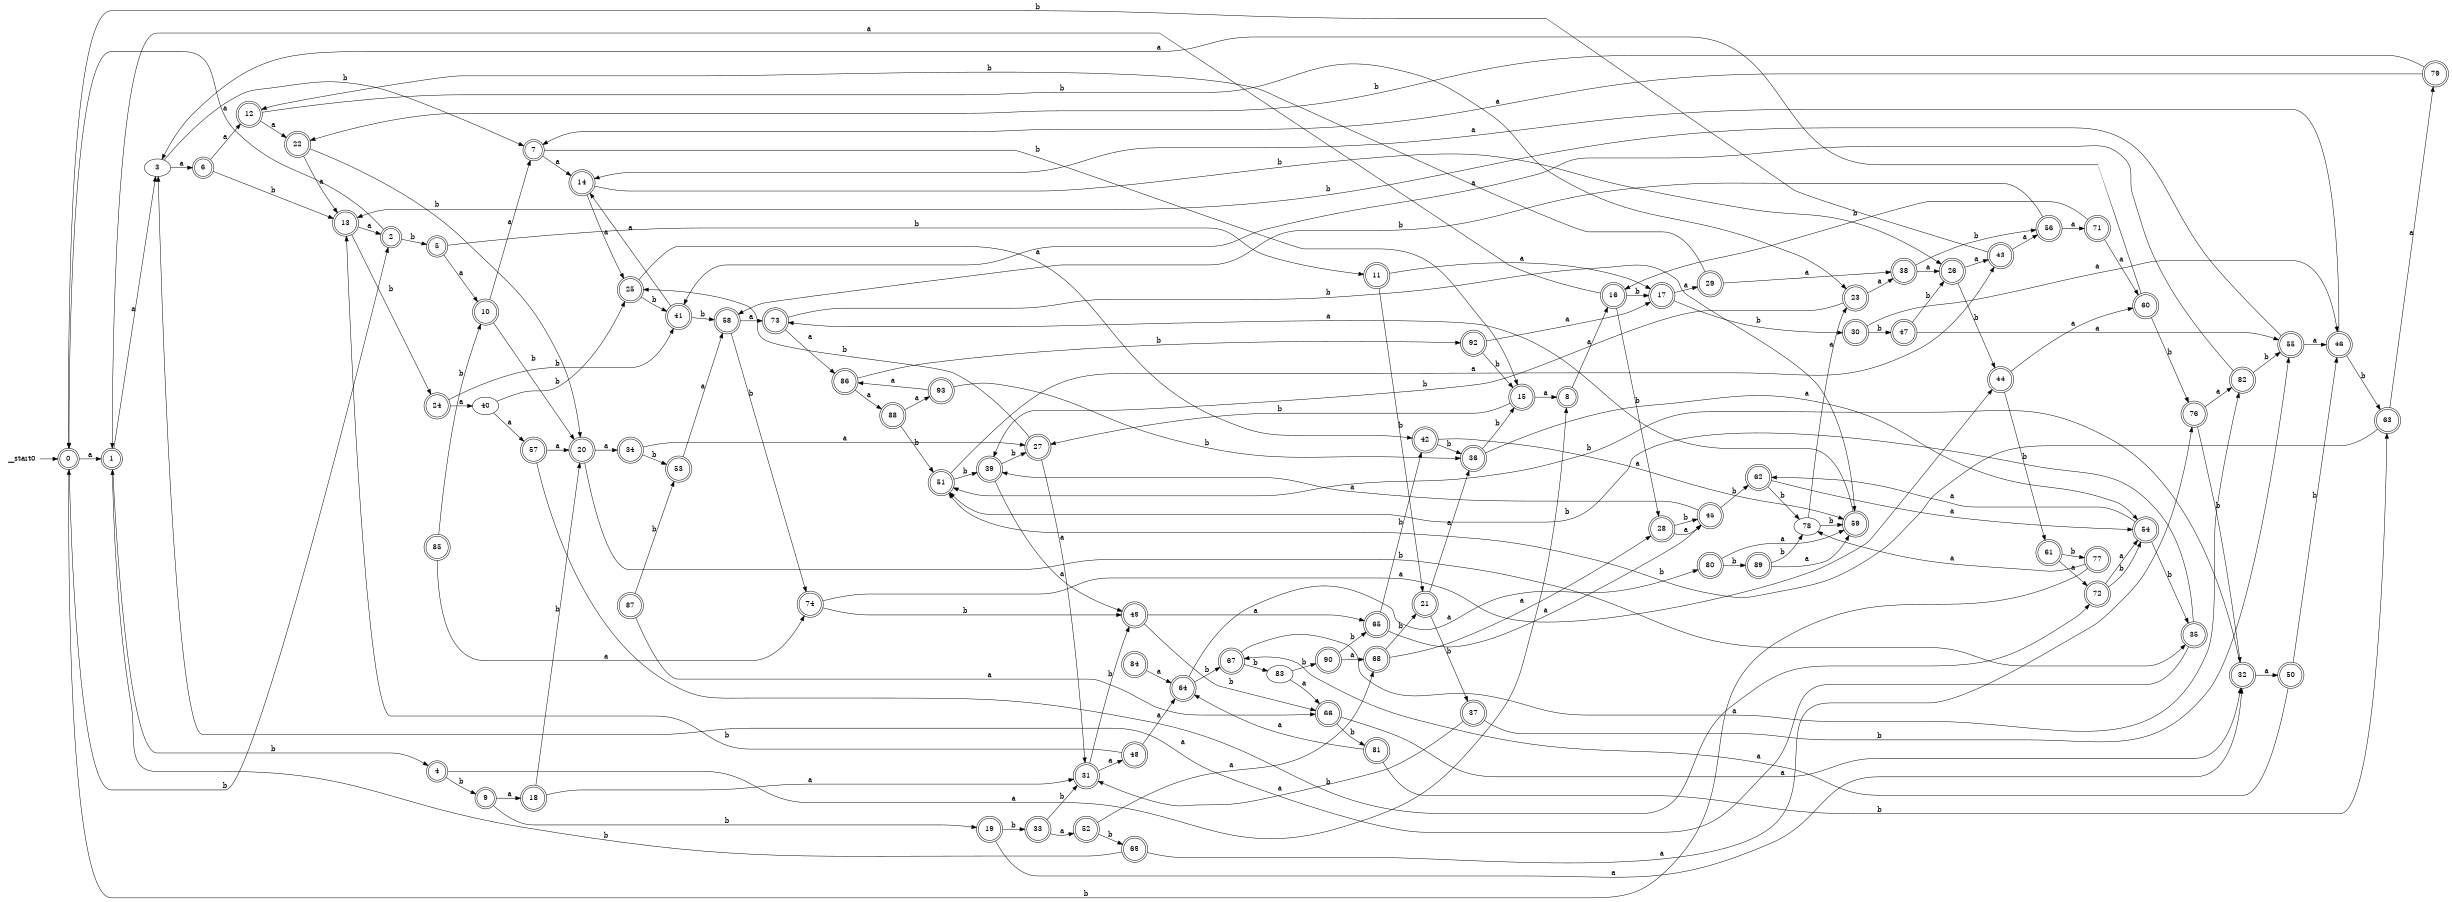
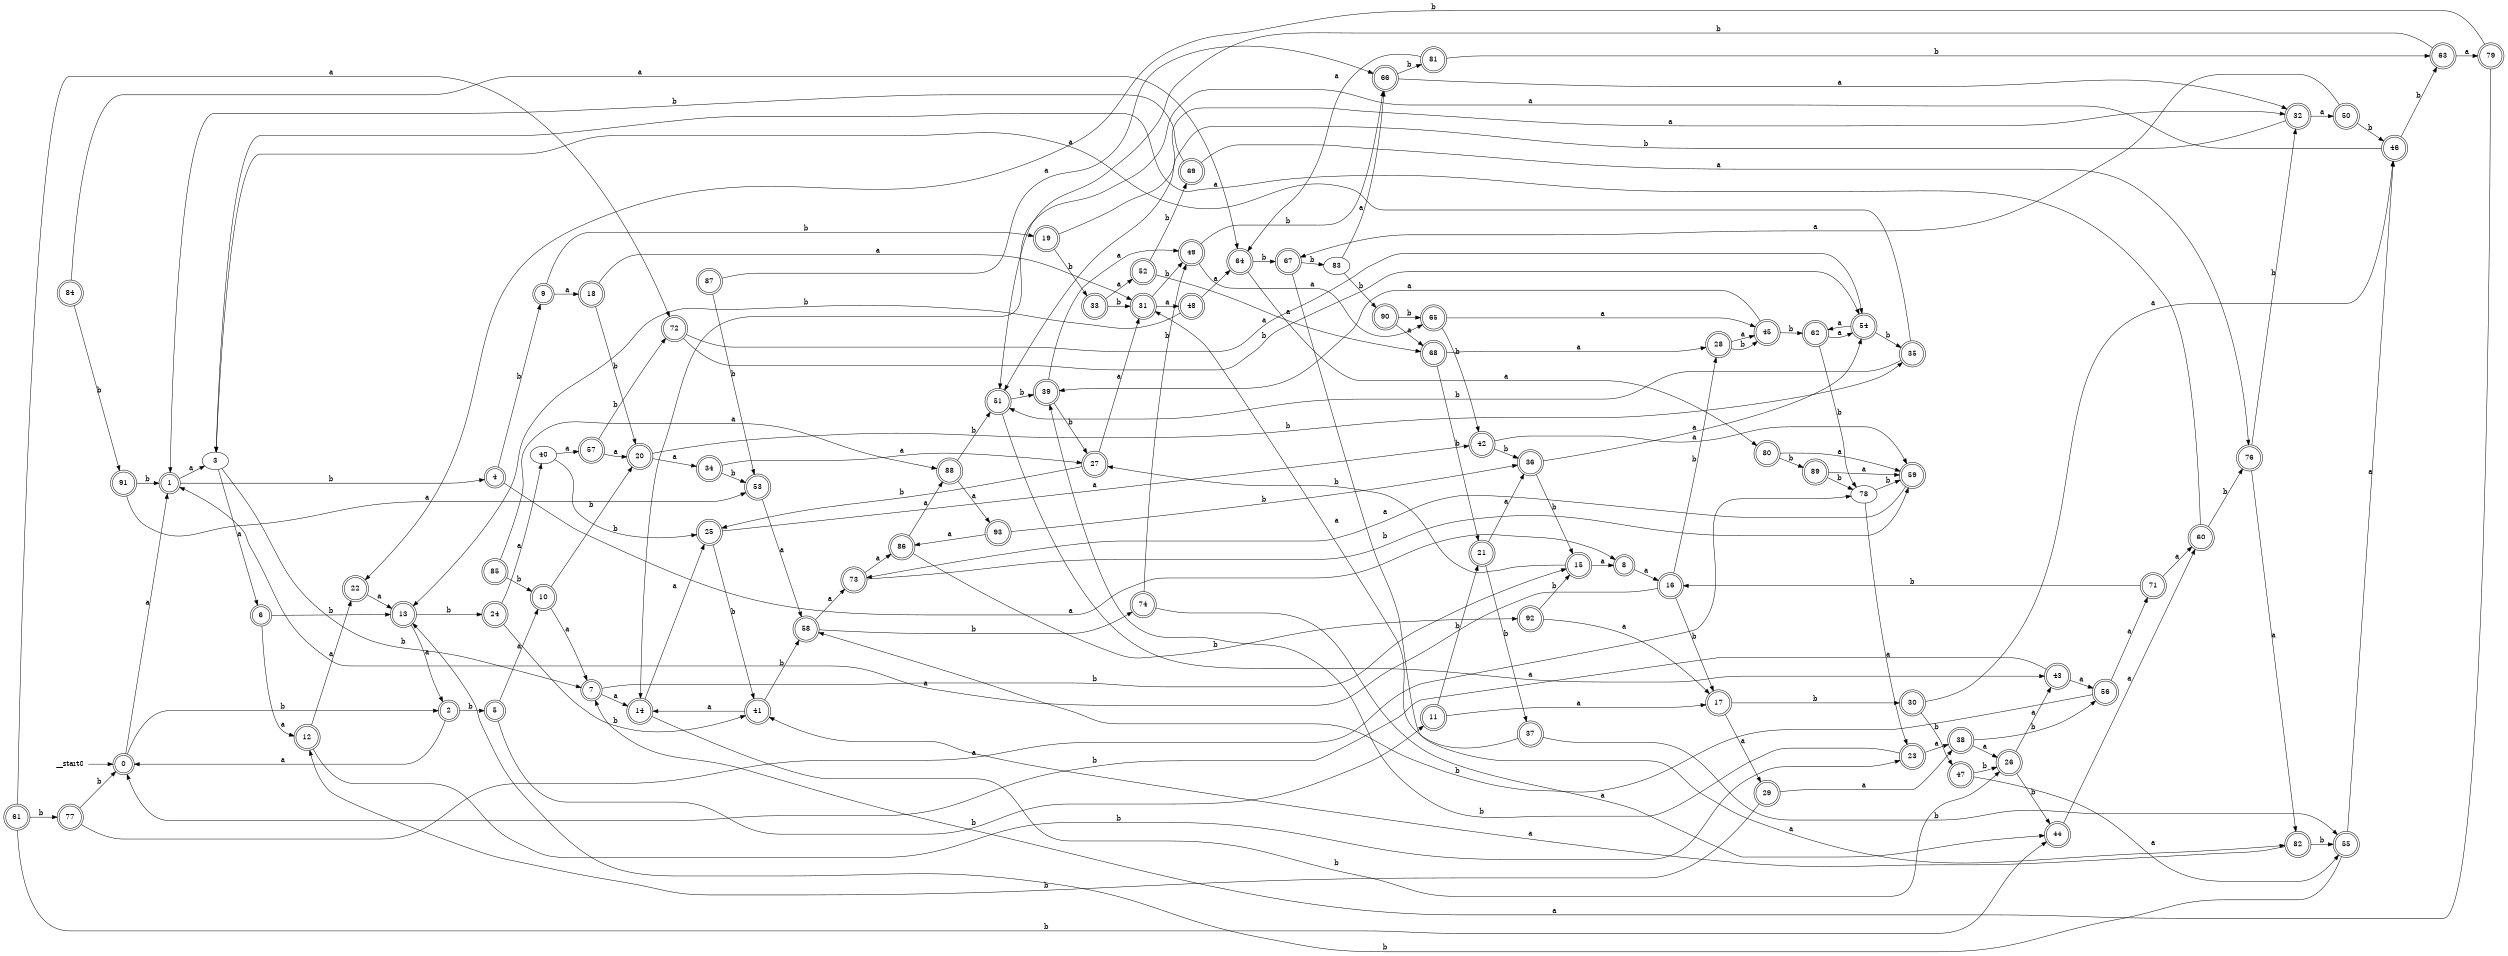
  digraph {
    rankdir=LR
    node [shape=doublecircle]
    __start0 [shape=none]
    0
    1
    2
    3 [shape=""]
    4
    5
    6
    7
    8
    9
    10
    11
    12
    13
    14
    15
    16
    18
    19
    20
    17
    21
    22
    23
    24
    25
    26
    27
    28
    29
    30
    31
    32
    33
    34
    35
    36
    37
    38
    39
    40 [shape=""]
    41
    42
    43
    44
    45
    46
    47
    48
    49
    50
    51
    52
    53
    54
    55
    56
    57
    58
    59
    60
    61
    62
    63
    64
    65
    66
    67
    68
    69
    71
    72
    73
    74
    76
    77
    78 [shape=""]
    79
    80
    81
    82
    83 [shape=""]
    86
    89
    90
    84
+   91
    85
    88
    92
    87
    93
    __start0 -> 0
    0 -> 1 [label=a]
    0 -> 2 [label=b]
    1 -> 3 [label=a]
    1 -> 4 [label=b]
    2 -> 0 [label=a]
    2 -> 5 [label=b]
    3 -> 6 [label=a]
    3 -> 7 [label=b]
    4 -> 8 [label=a]
    4 -> 9 [label=b]
    5 -> 10 [label=a]
    5 -> 11 [label=b]
    6 -> 12 [label=a]
    6 -> 13 [label=b]
    7 -> 14 [label=a]
    7 -> 15 [label=b]
    8 -> 16 [label=a]
    9 -> 18 [label=a]
    9 -> 19 [label=b]
    10 -> 7 [label=a]
    10 -> 20 [label=b]
    11 -> 17 [label=a]
    11 -> 21 [label=b]
    12 -> 22 [label=a]
    12 -> 23 [label=b]
    13 -> 2 [label=a]
    13 -> 24 [label=b]
    14 -> 25 [label=a]
    14 -> 26 [label=b]
    15 -> 8 [label=a]
    15 -> 27 [label=b]
    16 -> 1 [label=a]
    16 -> 17 [label=b]
    16 -> 28 [label=b]
    18 -> 20 [label=b]
    18 -> 31 [label=a]
    19 -> 32 [label=a]
    19 -> 33 [label=b]
    20 -> 34 [label=a]
    20 -> 35 [label=b]
    17 -> 29 [label=a]
    17 -> 30 [label=b]
    21 -> 36 [label=a]
    21 -> 37 [label=b]
    22 -> 13 [label=a]
-   22 -> 20 [label=b]
    23 -> 38 [label=a]
    23 -> 39 [label=b]
    24 -> 40 [label=a]
    24 -> 41 [label=b]
    25 -> 41 [label=b]
    25 -> 42 [label=a]
    26 -> 43 [label=a]
    26 -> 44 [label=b]
    27 -> 25 [label=b]
    27 -> 31 [label=a]
    28 -> 45 [label=a]
    28 -> 45 [label=b]
    29 -> 12 [label=b]
    29 -> 38 [label=a]
    30 -> 46 [label=a]
    30 -> 47 [label=b]
    31 -> 48 [label=a]
    31 -> 49 [label=b]
    32 -> 50 [label=a]
    32 -> 51 [label=b]
    33 -> 31 [label=b]
    33 -> 52 [label=a]
    34 -> 27 [label=a]
    34 -> 53 [label=b]
    35 -> 3 [label=a]
    35 -> 51 [label=b]
    36 -> 15 [label=b]
    36 -> 54 [label=a]
    37 -> 31 [label=a]
    37 -> 55 [label=b]
    38 -> 26 [label=a]
    38 -> 56 [label=b]
    39 -> 27 [label=b]
    39 -> 49 [label=a]
    40 -> 25 [label=b]
    40 -> 57 [label=a]
    41 -> 14 [label=a]
    41 -> 58 [label=b]
    42 -> 36 [label=b]
    42 -> 59 [label=a]
    43 -> 0 [label=b]
    43 -> 56 [label=a]
    44 -> 60 [label=a]
-   44 -> 61 [label=b]
+   61 -> 44 [label=b]
    45 -> 39 [label=a]
    45 -> 62 [label=b]
    46 -> 14 [label=a]
    46 -> 63 [label=b]
    47 -> 26 [label=b]
    47 -> 55 [label=a]
    48 -> 13 [label=b]
    48 -> 64 [label=a]
    49 -> 65 [label=a]
    49 -> 66 [label=b]
    50 -> 46 [label=b]
    50 -> 67 [label=a]
    51 -> 39 [label=b]
    51 -> 43 [label=a]
    52 -> 68 [label=a]
    52 -> 69 [label=b]
    53 -> 58 [label=a]
    54 -> 35 [label=b]
    54 -> 62 [label=a]
    55 -> 13 [label=b]
    55 -> 46 [label=a]
    56 -> 58 [label=b]
    56 -> 71 [label=a]
    57 -> 20 [label=a]
    57 -> 72 [label=b]
    58 -> 73 [label=a]
    58 -> 74 [label=b]
    59 -> 73 [label=a]
    60 -> 3 [label=a]
    60 -> 76 [label=b]
    61 -> 72 [label=a]
    61 -> 77 [label=b]
    62 -> 54 [label=a]
    62 -> 78 [label=b]
    63 -> 51 [label=b]
    63 -> 79 [label=a]
    64 -> 67 [label=b]
    64 -> 80 [label=a]
    65 -> 42 [label=b]
    65 -> 45 [label=a]
    66 -> 32 [label=a]
    66 -> 81 [label=b]
    67 -> 82 [label=a]
    67 -> 83 [label=b]
    68 -> 21 [label=b]
    68 -> 28 [label=a]
    69 -> 1 [label=b]
    69 -> 76 [label=a]
    71 -> 16 [label=b]
    71 -> 60 [label=a]
    72 -> 54 [label=a]
    72 -> 54 [label=b]
    73 -> 59 [label=b]
    73 -> 86 [label=a]
    74 -> 44 [label=a]
    74 -> 49 [label=b]
    76 -> 32 [label=b]
    76 -> 82 [label=a]
    77 -> 0 [label=b]
    77 -> 78 [label=a]
    78 -> 23 [label=a]
    78 -> 59 [label=b]
    79 -> 7 [label=a]
    79 -> 22 [label=b]
    80 -> 59 [label=a]
    80 -> 89 [label=b]
    81 -> 63 [label=b]
    81 -> 64 [label=a]
    82 -> 41 [label=a]
    82 -> 55 [label=b]
    83 -> 66 [label=a]
    83 -> 90 [label=b]
    86 -> 88 [label=a]
    86 -> 92 [label=b]
    89 -> 59 [label=a]
    89 -> 78 [label=b]
    90 -> 65 [label=b]
    90 -> 68 [label=a]
    84 -> 64 [label=a]
+   84 -> 91 [label=b]
+   91 -> 1 [label=b]
+   91 -> 53 [label=a]
    85 -> 10 [label=b]
-   85 -> 74 [label=a]
+   85 -> 88 [label=a]
    88 -> 51 [label=b]
    88 -> 93 [label=a]
    92 -> 15 [label=b]
    92 -> 17 [label=a]
    87 -> 53 [label=b]
    87 -> 66 [label=a]
    93 -> 36 [label=b]
    93 -> 86 [label=a]
  }
